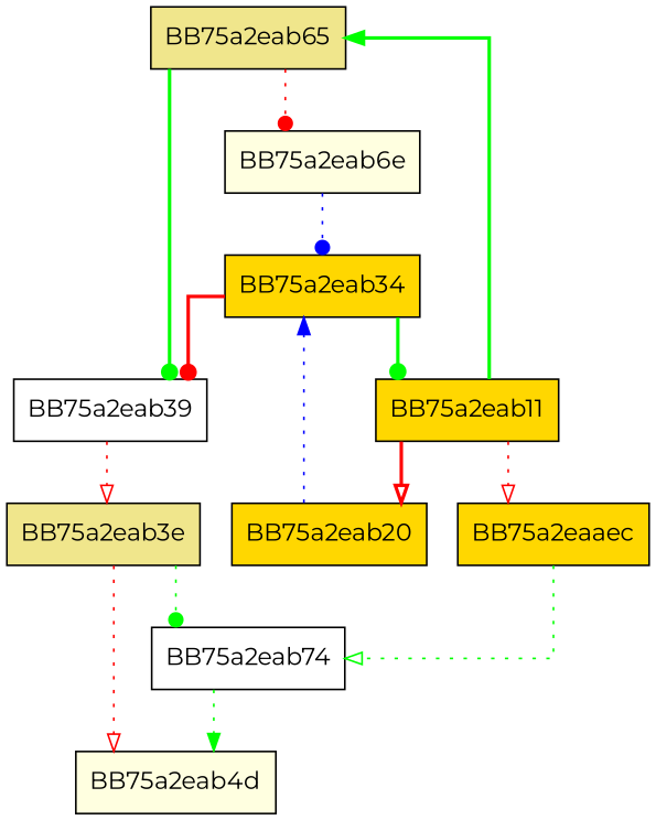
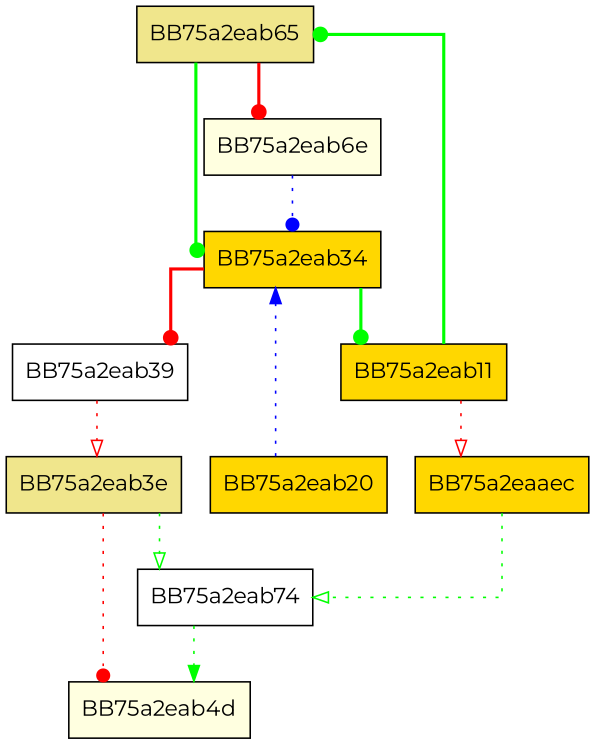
  digraph {
    fontname=Montserrat
    splines=ortho
    node [fillcolor=gold fontname=Montserrat shape=box style=filled]
    edge [arrowhead=dot color=green fontname=Montserrat style=dotted]
    BB75a2eab74 [fillcolor=white]
    BB75a2eaaec
    BB75a2eab4d [fillcolor=lightyellow]
    BB75a2eab11
    BB75a2eab65 [fillcolor=khaki]
    BB75a2eab20
    BB75a2eab39 [fillcolor=white]
    BB75a2eab6e [fillcolor=lightyellow]
    BB75a2eab34
    BB75a2eab3e [fillcolor=khaki]
    BB75a2eab74 -> BB75a2eab4d [arrowhead=normal]
    BB75a2eaaec -> BB75a2eab74 [arrowhead=onormal]
    BB75a2eab11 -> BB75a2eaaec [arrowhead=onormal color=red]
-   BB75a2eab11 -> BB75a2eab65 [arrowhead=normal style=bold]
-   BB75a2eab11 -> BB75a2eab20 [arrowhead=onormal color=red style=bold]
-   BB75a2eab65 -> BB75a2eab39 [style=bold]
-   BB75a2eab65 -> BB75a2eab6e [color=red]
+   BB75a2eab11 -> BB75a2eab65 [style=bold]
+   BB75a2eab65 -> BB75a2eab34 [style=bold]
+   BB75a2eab65 -> BB75a2eab6e [color=red style=bold]
    BB75a2eab20 -> BB75a2eab34 [arrowhead=normal color=blue]
    BB75a2eab39 -> BB75a2eab3e [arrowhead=onormal color=red]
    BB75a2eab6e -> BB75a2eab34 [color=blue]
    BB75a2eab34 -> BB75a2eab11 [style=bold]
    BB75a2eab34 -> BB75a2eab39 [color=red style=bold]
-   BB75a2eab3e -> BB75a2eab74
-   BB75a2eab3e -> BB75a2eab4d [arrowhead=onormal color=red]
+   BB75a2eab3e -> BB75a2eab74 [arrowhead=onormal]
+   BB75a2eab3e -> BB75a2eab4d [color=red]
  }
